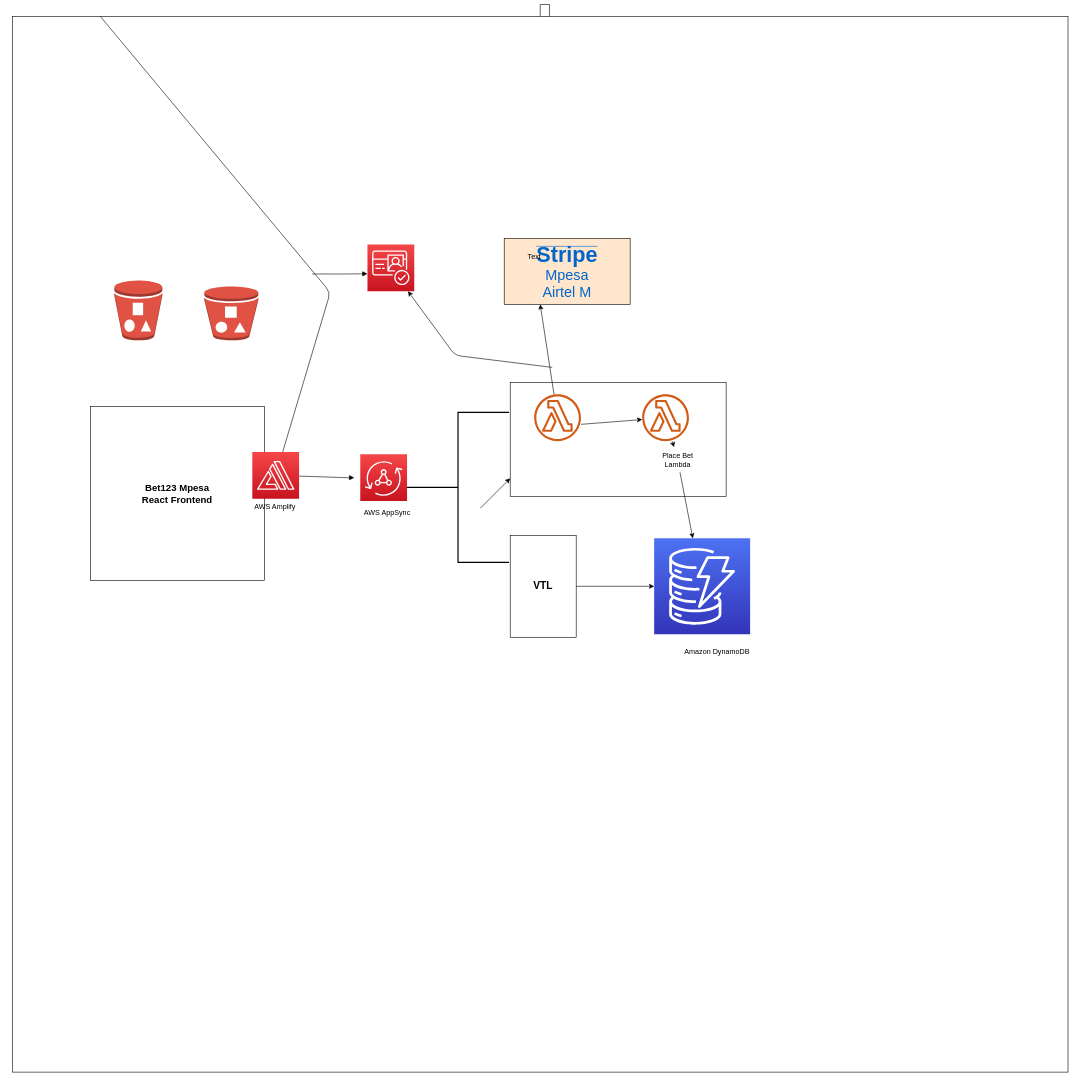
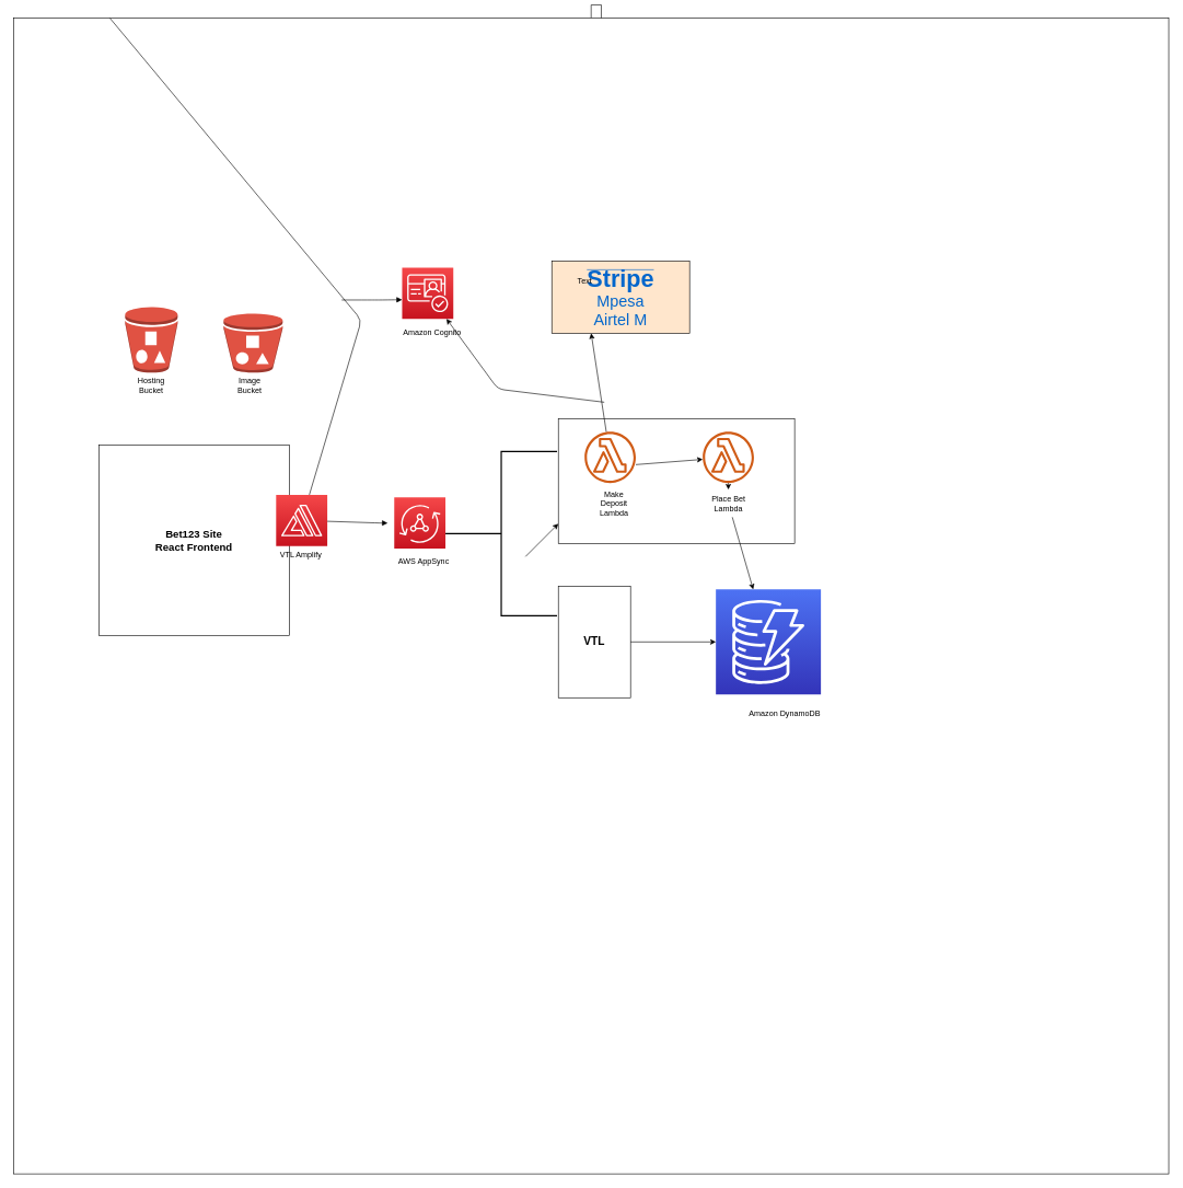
  <mxCell id="0" />
  <mxCell id="1" parent="0" />
  <mxCell id="2" style="edgeStyle=orthogonalEdgeStyle;rounded=0;orthogonalLoop=1;jettySize=auto;html=1;" edge="1" parent="1" source="3"><mxGeometry relative="1" as="geometry"><mxPoint x="915" y="140" as="targetPoint" /></mxGeometry></mxCell>
  <mxCell id="3" value="" style="whiteSpace=wrap;html=1;aspect=fixed;" vertex="1" parent="1"><mxGeometry x="20" y="20" width="1760" height="1760" as="geometry" /></mxCell>
  <mxCell id="4" value="" style="outlineConnect=0;dashed=0;verticalLabelPosition=bottom;verticalAlign=top;align=center;html=1;shape=mxgraph.aws3.bucket_with_objects;fillColor=#E05243;gradientColor=none;" vertex="1" parent="1"><mxGeometry x="190" y="460" width="80" height="100" as="geometry" /></mxCell>
  <mxCell id="5" value="" style="outlineConnect=0;dashed=0;verticalLabelPosition=bottom;verticalAlign=top;align=center;html=1;shape=mxgraph.aws3.bucket_with_objects;fillColor=#E05243;gradientColor=none;" vertex="1" parent="1"><mxGeometry x="340" y="470" width="90" height="90" as="geometry" /></mxCell>
- <mxCell id="6" value="&lt;font style=&quot;font-size: 16px&quot;&gt;&lt;b&gt;Bet123 Mpesa&lt;br&gt;React Frontend&lt;/b&gt;&lt;/font&gt;" style="whiteSpace=wrap;html=1;aspect=fixed;" vertex="1" parent="1"><mxGeometry x="150" y="670" width="290" height="290" as="geometry" /></mxCell>
+ <mxCell id="6" value="&lt;font style=&quot;font-size: 16px&quot;&gt;&lt;b&gt;Bet123 Site&lt;br&gt;React Frontend&lt;/b&gt;&lt;/font&gt;" style="whiteSpace=wrap;html=1;aspect=fixed;" vertex="1" parent="1"><mxGeometry x="150" y="670" width="290" height="290" as="geometry" /></mxCell>
  <mxCell id="7" value="" style="shape=image;html=1;verticalAlign=top;verticalLabelPosition=bottom;labelBackgroundColor=#ffffff;imageAspect=0;aspect=fixed;image=https://cdn4.iconfinder.com/data/icons/logos-3/600/React.js_logo-128.png" vertex="1" parent="1"><mxGeometry x="220" y="670" width="128" height="128" as="geometry" /></mxCell>
  <mxCell id="8" value="" style="outlineConnect=0;fontColor=#232F3E;gradientColor=#F54749;gradientDirection=north;fillColor=#C7131F;strokeColor=#ffffff;dashed=0;verticalLabelPosition=bottom;verticalAlign=top;align=center;html=1;fontSize=12;fontStyle=0;aspect=fixed;shape=mxgraph.aws4.resourceIcon;resIcon=mxgraph.aws4.amplify;" vertex="1" parent="1"><mxGeometry x="420" y="746" width="78" height="78" as="geometry" /></mxCell>
  <mxCell id="9" value="" style="outlineConnect=0;fontColor=#232F3E;gradientColor=#F54749;gradientDirection=north;fillColor=#C7131F;strokeColor=#ffffff;dashed=0;verticalLabelPosition=bottom;verticalAlign=top;align=center;html=1;fontSize=12;fontStyle=0;aspect=fixed;shape=mxgraph.aws4.resourceIcon;resIcon=mxgraph.aws4.appsync;" vertex="1" parent="1"><mxGeometry x="600" y="750" width="78" height="78" as="geometry" /></mxCell>
  <mxCell id="10" value="" style="outlineConnect=0;fontColor=#232F3E;gradientColor=#F54749;gradientDirection=north;fillColor=#C7131F;strokeColor=#ffffff;dashed=0;verticalLabelPosition=bottom;verticalAlign=top;align=center;html=1;fontSize=12;fontStyle=0;aspect=fixed;shape=mxgraph.aws4.resourceIcon;resIcon=mxgraph.aws4.cognito;" vertex="1" parent="1"><mxGeometry x="612" y="400" width="78" height="78" as="geometry" /></mxCell>
  <mxCell id="11" value="&lt;font color=&quot;#0066cc&quot;&gt;&lt;strike&gt;&lt;b style=&quot;font-size: 36px&quot;&gt;Stripe&lt;/b&gt;&lt;br&gt;&lt;/strike&gt;&lt;font style=&quot;font-size: 24px&quot;&gt;Mpesa&lt;br&gt;Airtel M&lt;/font&gt;&lt;br&gt;&lt;/font&gt;" style="rounded=0;whiteSpace=wrap;html=1;fillColor=#ffe6cc;" vertex="1" parent="1"><mxGeometry x="840" y="390" width="210" height="110" as="geometry" /></mxCell>
  <mxCell id="12" value="" style="rounded=0;whiteSpace=wrap;html=1;" vertex="1" parent="1"><mxGeometry x="850" y="630" width="360" height="190" as="geometry" /></mxCell>
  <mxCell id="13" value="" style="outlineConnect=0;fontColor=#232F3E;gradientColor=none;fillColor=#D05C17;strokeColor=none;dashed=0;verticalLabelPosition=bottom;verticalAlign=top;align=center;html=1;fontSize=12;fontStyle=0;aspect=fixed;pointerEvents=1;shape=mxgraph.aws4.lambda_function;" vertex="1" parent="1"><mxGeometry x="890" y="650" width="78" height="78" as="geometry" /></mxCell>
  <mxCell id="14" value="" style="outlineConnect=0;fontColor=#232F3E;gradientColor=none;fillColor=#D05C17;strokeColor=none;dashed=0;verticalLabelPosition=bottom;verticalAlign=top;align=center;html=1;fontSize=12;fontStyle=0;aspect=fixed;pointerEvents=1;shape=mxgraph.aws4.lambda_function;" vertex="1" parent="1"><mxGeometry x="1070" y="650" width="78" height="78" as="geometry" /></mxCell>
  <mxCell id="15" value="&lt;font style=&quot;font-size: 17px&quot;&gt;&lt;b&gt;VTL&lt;/b&gt;&lt;/font&gt;" style="rounded=0;whiteSpace=wrap;html=1;direction=south;" vertex="1" parent="1"><mxGeometry x="850" y="885" width="110" height="170" as="geometry" /></mxCell>
  <mxCell id="16" value="" style="outlineConnect=0;fontColor=#232F3E;gradientColor=#4D72F3;gradientDirection=north;fillColor=#3334B9;strokeColor=#ffffff;dashed=0;verticalLabelPosition=bottom;verticalAlign=top;align=center;html=1;fontSize=12;fontStyle=0;aspect=fixed;shape=mxgraph.aws4.resourceIcon;resIcon=mxgraph.aws4.dynamodb;" vertex="1" parent="1"><mxGeometry x="1090" y="890" width="160" height="160" as="geometry" /></mxCell>
- <mxCell id="19" value="AWS Amplify" style="text;html=1;strokeColor=none;fillColor=none;align=center;verticalAlign=middle;whiteSpace=wrap;rounded=0;" vertex="1" parent="1"><mxGeometry x="418" y="828" width="80" height="20" as="geometry" /></mxCell>
+ <mxCell id="17" value="Hosting&lt;br&gt;Bucket" style="text;html=1;strokeColor=none;fillColor=none;align=center;verticalAlign=middle;whiteSpace=wrap;rounded=0;" vertex="1" parent="1"><mxGeometry x="210" y="570" width="40" height="20" as="geometry" /></mxCell>
+ <mxCell id="18" value="Image&lt;br&gt;Bucket" style="text;html=1;strokeColor=none;fillColor=none;align=center;verticalAlign=middle;whiteSpace=wrap;rounded=0;" vertex="1" parent="1"><mxGeometry x="360" y="570" width="40" height="20" as="geometry" /></mxCell>
+ <mxCell id="19" value="VTL Amplify" style="text;html=1;strokeColor=none;fillColor=none;align=center;verticalAlign=middle;whiteSpace=wrap;rounded=0;" vertex="1" parent="1"><mxGeometry x="418" y="828" width="80" height="20" as="geometry" /></mxCell>
  <mxCell id="20" value="AWS AppSync" style="text;html=1;strokeColor=none;fillColor=none;align=center;verticalAlign=middle;whiteSpace=wrap;rounded=0;" vertex="1" parent="1"><mxGeometry x="600" y="838" width="90" height="20" as="geometry" /></mxCell>
+ <mxCell id="21" value="Amazon Cognito" style="text;html=1;strokeColor=none;fillColor=none;align=center;verticalAlign=middle;whiteSpace=wrap;rounded=0;" vertex="1" parent="1"><mxGeometry x="612" y="490" width="92" height="20" as="geometry" /></mxCell>
  <mxCell id="22" value="Amazon DynamoDB" style="text;html=1;strokeColor=none;fillColor=none;align=center;verticalAlign=middle;whiteSpace=wrap;rounded=0;" vertex="1" parent="1"><mxGeometry x="1125" y="1070" width="140" height="20" as="geometry" /></mxCell>
+ <mxCell id="23" value="Make Deposit Lambda" style="text;html=1;strokeColor=none;fillColor=none;align=center;verticalAlign=middle;whiteSpace=wrap;rounded=0;" vertex="1" parent="1"><mxGeometry x="900" y="740" width="70" height="40" as="geometry" /></mxCell>
  <mxCell id="24" value="" style="endArrow=block;html=1;endFill=1;" edge="1" parent="1" source="8"><mxGeometry width="50" height="50" relative="1" as="geometry"><mxPoint x="570" y="820" as="sourcePoint" /><mxPoint x="590" y="789" as="targetPoint" /><Array as="points"><mxPoint x="580" y="789" /></Array></mxGeometry></mxCell>
  <mxCell id="25" value="" style="endArrow=block;html=1;endFill=1;" edge="1" parent="1"><mxGeometry width="50" height="50" relative="1" as="geometry"><mxPoint x="520" y="449.29" as="sourcePoint" /><mxPoint x="612" y="449" as="targetPoint" /><Array as="points"><mxPoint x="560" y="449.29" /><mxPoint x="570" y="449.29" /><mxPoint x="580" y="449.29" /><mxPoint x="602" y="449" /></Array></mxGeometry></mxCell>
  <mxCell id="26" value="" style="endArrow=none;html=1;" edge="1" parent="1" source="8" target="3"><mxGeometry width="50" height="50" relative="1" as="geometry"><mxPoint x="460" y="740" as="sourcePoint" /><mxPoint x="490" y="570" as="targetPoint" /><Array as="points"><mxPoint x="550" y="480" /></Array></mxGeometry></mxCell>
  <mxCell id="27" value="" style="strokeWidth=2;html=1;shape=mxgraph.flowchart.annotation_2;align=left;labelPosition=right;pointerEvents=1;" vertex="1" parent="1"><mxGeometry x="678" y="680" width="170" height="250" as="geometry" /></mxCell>
  <mxCell id="28" value="" style="endArrow=classic;html=1;" edge="1" parent="1" source="13"><mxGeometry width="50" height="50" relative="1" as="geometry"><mxPoint x="850" y="550" as="sourcePoint" /><mxPoint x="900" y="500" as="targetPoint" /></mxGeometry></mxCell>
  <mxCell id="29" value="" style="endArrow=classic;html=1;" edge="1" parent="1" target="14"><mxGeometry width="50" height="50" relative="1" as="geometry"><mxPoint x="968" y="700" as="sourcePoint" /><mxPoint x="1018" y="650" as="targetPoint" /></mxGeometry></mxCell>
  <mxCell id="30" value="" style="endArrow=classic;html=1;" edge="1" parent="1" source="33" target="16"><mxGeometry width="50" height="50" relative="1" as="geometry"><mxPoint x="1084" y="778" as="sourcePoint" /><mxPoint x="1134" y="728" as="targetPoint" /></mxGeometry></mxCell>
  <mxCell id="31" value="" style="endArrow=classic;html=1;" edge="1" parent="1" target="16"><mxGeometry width="50" height="50" relative="1" as="geometry"><mxPoint x="960" y="970" as="sourcePoint" /><mxPoint x="1010" y="920" as="targetPoint" /></mxGeometry></mxCell>
  <mxCell id="32" value="" style="endArrow=classic;html=1;" edge="1" parent="1" target="10"><mxGeometry width="50" height="50" relative="1" as="geometry"><mxPoint x="920" y="605" as="sourcePoint" /><mxPoint x="788" y="555" as="targetPoint" /><Array as="points"><mxPoint x="758" y="585" /></Array></mxGeometry></mxCell>
- <mxCell id="33" value="Place Bet Lambda" style="text;html=1;strokeColor=none;fillColor=none;align=center;verticalAlign=middle;whiteSpace=wrap;rounded=0;" vertex="1" parent="1"><mxGeometry x="1083.5" y="738" width="91" height="42" as="geometry" /></mxCell>
+ <mxCell id="33" value="Place Bet Lambda" style="text;html=1;strokeColor=none;fillColor=none;align=center;verticalAlign=middle;whiteSpace=wrap;rounded=0;" vertex="1" parent="1"><mxGeometry x="1063.5" y="738" width="91" height="42" as="geometry" /></mxCell>
  <mxCell id="34" value="" style="endArrow=classic;html=1;" edge="1" parent="1" source="14" target="33"><mxGeometry width="50" height="50" relative="1" as="geometry"><mxPoint x="1117.466" y="728" as="sourcePoint" /><mxPoint x="1152.633" y="890" as="targetPoint" /></mxGeometry></mxCell>
  <mxCell id="35" value="Text" style="text;html=1;align=center;verticalAlign=middle;resizable=0;points=[];autosize=1;" vertex="1" parent="1"><mxGeometry x="870" y="410" width="40" height="20" as="geometry" /></mxCell>
  <mxCell id="36" value="" style="endArrow=classic;html=1;" edge="1" parent="1"><mxGeometry width="50" height="50" relative="1" as="geometry"><mxPoint x="800" y="840" as="sourcePoint" /><mxPoint x="850" y="790" as="targetPoint" /></mxGeometry></mxCell>
